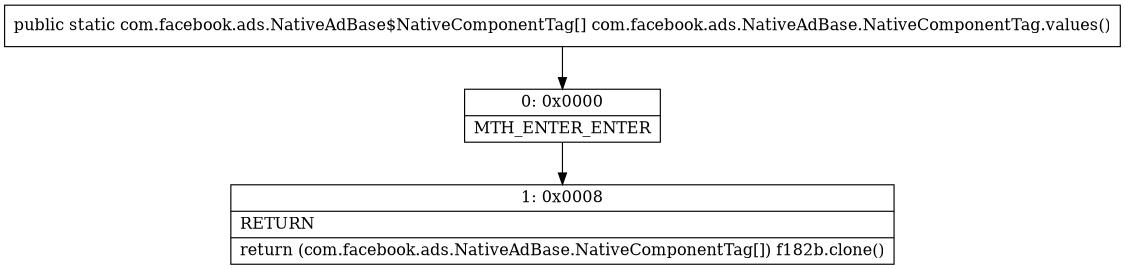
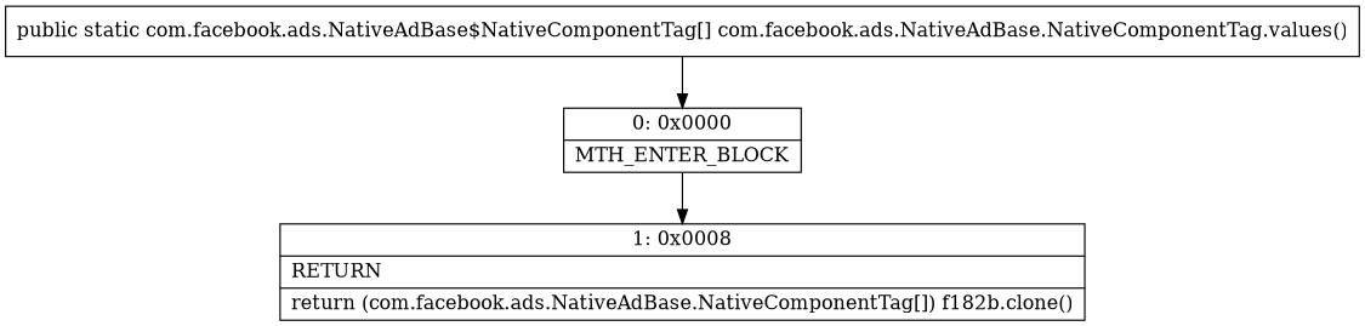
  digraph {
    node [shape=record]
-   n1 [label="{0\:\ 0x0000|MTH_ENTER_ENTER\l}"]
+   n1 [label="{0\:\ 0x0000|MTH_ENTER_BLOCK\l}"]
    n2 [label="{1\:\ 0x0008|RETURN\l|return (com.facebook.ads.NativeAdBase.NativeComponentTag[]) f182b.clone()\l}"]
    n3 [label="{public static com.facebook.ads.NativeAdBase$NativeComponentTag[] com.facebook.ads.NativeAdBase.NativeComponentTag.values() }"]
    n1 -> n2
    n3 -> n1
  }
